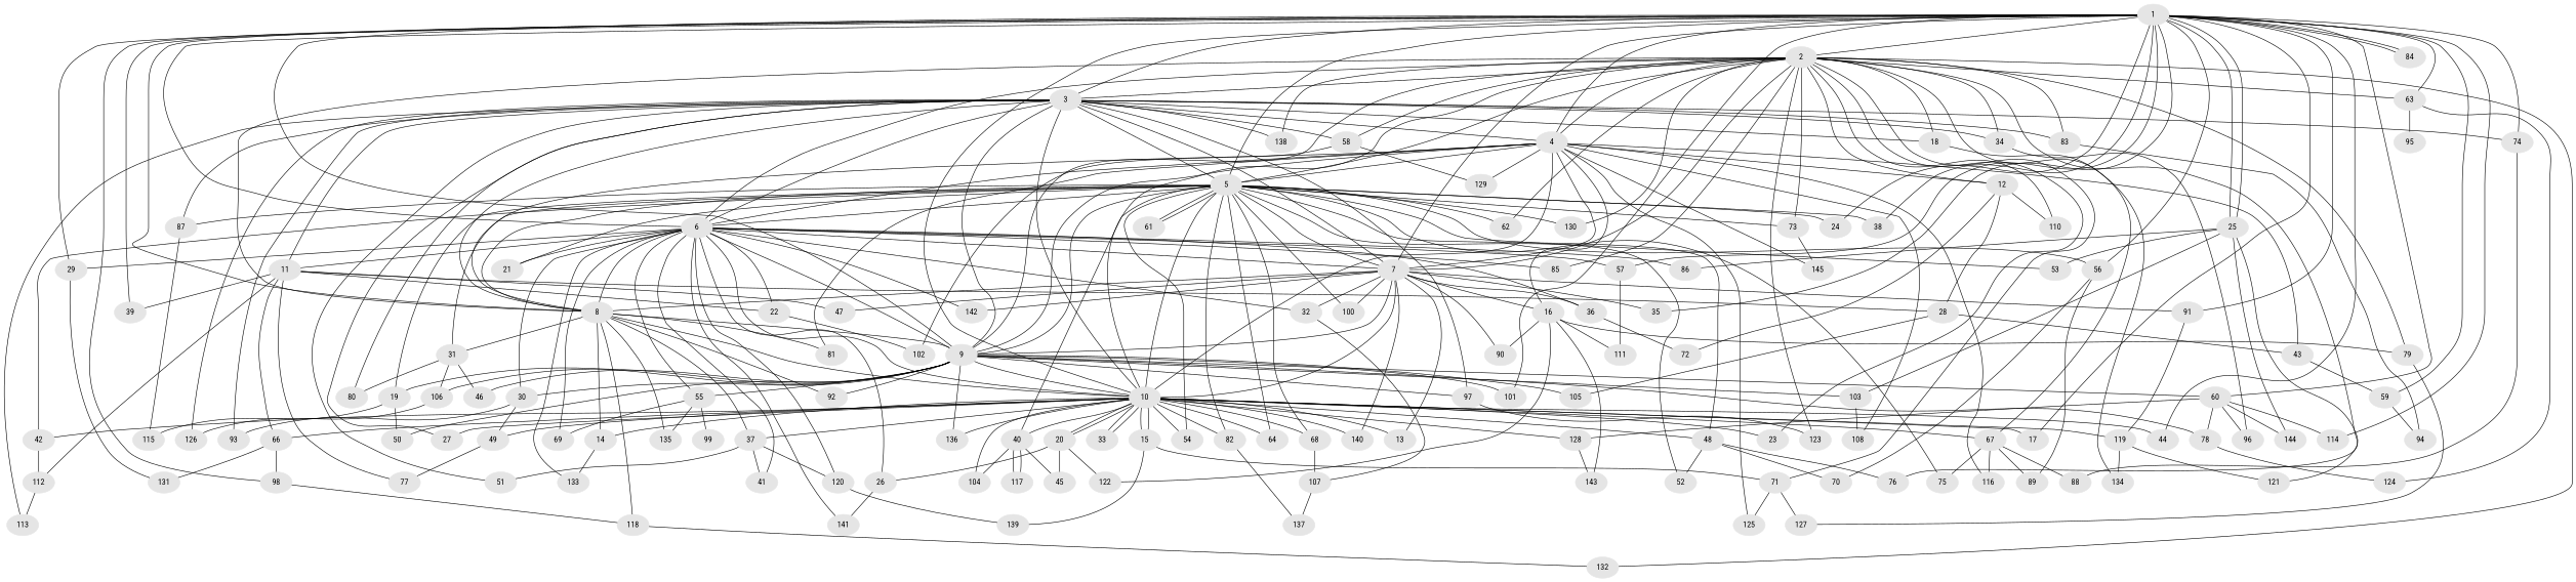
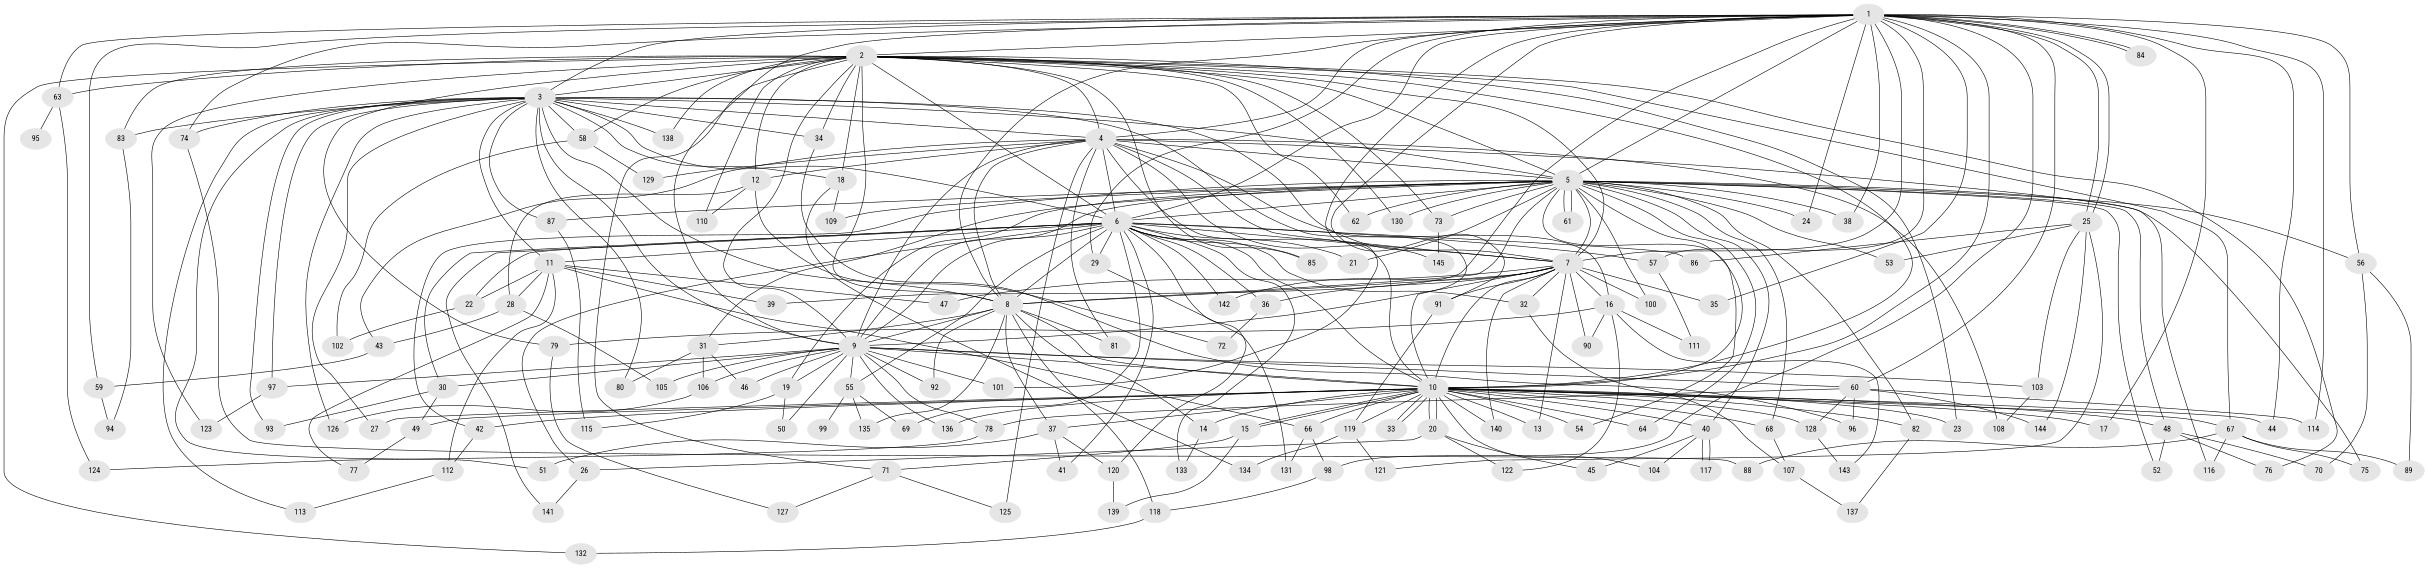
  graph {
    fontname="Roboto Condensed"
    node [color=gray90 fontname="Roboto Condensed" style=filled]
    edge [fontname="Roboto Condensed"]
    1
    2
    3
    4
    5
    6
    7
    8
    9
    10
    17
    24
    25
    29
    35
    38
    39
    44
    56
    57
    59
    60
    63
    74
    84
    91
    98
    101
    114
    12
    18
    23
    34
    58
    62
    67
    71
    73
    76
    79
    83
    85
    110
    123
    130
    132
    138
    11
    27
    51
    80
    87
    93
    97
    113
    126
    16
    43
    81
    108
    116
    125
    129
    145
    19
    21
    31
    40
    42
    48
    52
    53
    54
    61
    64
    68
    75
    82
    100
+   109
    22
    26
    30
    32
    36
    41
    55
    69
    86
    120
    133
    141
    142
    13
    47
    90
    140
    14
    37
    92
    118
    135
    46
    50
    78
    103
    105
    106
    136
    15
    20
    33
    49
    66
    104
    119
    128
    121
    144
    131
    70
    89
    111
    94
    96
    95
    124
    88
    28
    72
    134
    102
    127
    77
    112
    115
    122
    143
    45
    117
    107
    137
    99
    139
    1 -- 2
    1 -- 3
    1 -- 4
    1 -- 5
    1 -- 6
    1 -- 7
    1 -- 8
    1 -- 9
    1 -- 10
    1 -- 17
    1 -- 24
    1 -- 25
    1 -- 25
    1 -- 29
    1 -- 35
    1 -- 38
    1 -- 39
    1 -- 44
    1 -- 56
    1 -- 57
    1 -- 59
    1 -- 60
    1 -- 63
    1 -- 74
    1 -- 84
    1 -- 84
    1 -- 91
    1 -- 98
    1 -- 101
    1 -- 114
    2 -- 3
    2 -- 4
    2 -- 5
    2 -- 6
    2 -- 7
    2 -- 8
    2 -- 9
    2 -- 10
    2 -- 63
    2 -- 12
    2 -- 18
    2 -- 23
    2 -- 34
    2 -- 58
    2 -- 62
    2 -- 67
    2 -- 71
    2 -- 73
    2 -- 76
    2 -- 79
    2 -- 83
    2 -- 85
    2 -- 110
    2 -- 123
    2 -- 130
    2 -- 132
    2 -- 138
    3 -- 4
    3 -- 5
    3 -- 6
    3 -- 7
    3 -- 8
    3 -- 9
    3 -- 10
    3 -- 74
    3 -- 18
    3 -- 34
    3 -- 58
    3 -- 83
    3 -- 138
    3 -- 11
    3 -- 27
    3 -- 51
    3 -- 80
    3 -- 87
    3 -- 93
    3 -- 97
    3 -- 113
    3 -- 126
    4 -- 5
    4 -- 6
    4 -- 7
    4 -- 8
    4 -- 9
    4 -- 10
    4 -- 12
    4 -- 16
    4 -- 43
    4 -- 81
    4 -- 108
    4 -- 116
    4 -- 125
    4 -- 129
    4 -- 145
    5 -- 6
    5 -- 7
    5 -- 8
    5 -- 9
    5 -- 10
    5 -- 24
    5 -- 38
    5 -- 56
    5 -- 62
    5 -- 73
    5 -- 130
    5 -- 87
    5 -- 19
    5 -- 21
    5 -- 31
    5 -- 40
    5 -- 42
    5 -- 48
    5 -- 52
    5 -- 53
    5 -- 54
    5 -- 61
    5 -- 61
    5 -- 64
    5 -- 68
    5 -- 75
    5 -- 82
    5 -- 100
+   5 -- 109
    6 -- 7
    6 -- 8
    6 -- 9
    6 -- 10
    6 -- 29
    6 -- 57
    6 -- 85
    6 -- 11
    6 -- 21
    6 -- 22
    6 -- 26
    6 -- 30
    6 -- 32
    6 -- 36
    6 -- 41
    6 -- 55
    6 -- 69
    6 -- 86
    6 -- 120
    6 -- 133
    6 -- 141
    6 -- 142
    7 -- 8
    7 -- 9
    7 -- 10
    7 -- 35
    7 -- 91
    7 -- 16
    7 -- 100
    7 -- 32
    7 -- 36
    7 -- 142
    7 -- 13
    7 -- 47
    7 -- 90
    7 -- 140
    8 -- 9
    8 -- 10
    8 -- 81
    8 -- 31
    8 -- 14
    8 -- 37
    8 -- 92
    8 -- 118
    8 -- 135
    9 -- 10
    9 -- 60
    9 -- 101
    9 -- 97
    9 -- 19
    9 -- 30
    9 -- 55
    9 -- 92
    9 -- 46
    9 -- 50
    9 -- 78
    9 -- 103
    9 -- 105
    9 -- 106
    9 -- 136
    10 -- 17
    10 -- 44
    10 -- 23
    10 -- 67
    10 -- 27
    10 -- 40
    10 -- 42
    10 -- 48
    10 -- 54
    10 -- 64
    10 -- 68
    10 -- 82
    10 -- 13
    10 -- 140
    10 -- 14
    10 -- 37
    10 -- 136
    10 -- 15
    10 -- 15
    10 -- 20
    10 -- 20
    10 -- 33
    10 -- 33
    10 -- 49
    10 -- 66
    10 -- 104
    10 -- 119
    10 -- 128
    25 -- 53
    25 -- 86
    25 -- 103
    25 -- 121
    25 -- 144
    29 -- 131
    56 -- 70
    56 -- 89
    57 -- 111
    59 -- 94
    60 -- 114
    60 -- 78
    60 -- 128
    60 -- 144
    60 -- 96
    63 -- 95
    63 -- 124
    74 -- 88
    91 -- 119
    98 -- 118
    12 -- 110
    12 -- 28
    12 -- 72
+   18 -- 109
    18 -- 134
    34 -- 96
    58 -- 129
    58 -- 102
    67 -- 116
    67 -- 75
    67 -- 89
    67 -- 88
    71 -- 125
    71 -- 127
    73 -- 145
    79 -- 127
    83 -- 94
    11 -- 39
    11 -- 22
    11 -- 47
    11 -- 66
    11 -- 28
    11 -- 77
    11 -- 112
    87 -- 115
    97 -- 123
    16 -- 79
    16 -- 90
    16 -- 111
    16 -- 122
    16 -- 143
    43 -- 59
    19 -- 50
    19 -- 115
    31 -- 80
    31 -- 46
    31 -- 106
    40 -- 104
    40 -- 45
    40 -- 117
    40 -- 117
    42 -- 112
    48 -- 76
    48 -- 52
    48 -- 70
    68 -- 107
    82 -- 137
    22 -- 102
    26 -- 141
    30 -- 93
    30 -- 49
    32 -- 107
    36 -- 72
    55 -- 69
    55 -- 135
    55 -- 99
    120 -- 139
    14 -- 133
    37 -- 51
    37 -- 41
    37 -- 120
    118 -- 132
    78 -- 124
    103 -- 108
    106 -- 126
    15 -- 71
    15 -- 139
    20 -- 26
    20 -- 122
    20 -- 45
    49 -- 77
    66 -- 98
    66 -- 131
    119 -- 121
    119 -- 134
    128 -- 143
    28 -- 43
    28 -- 105
    112 -- 113
    107 -- 137
  }
